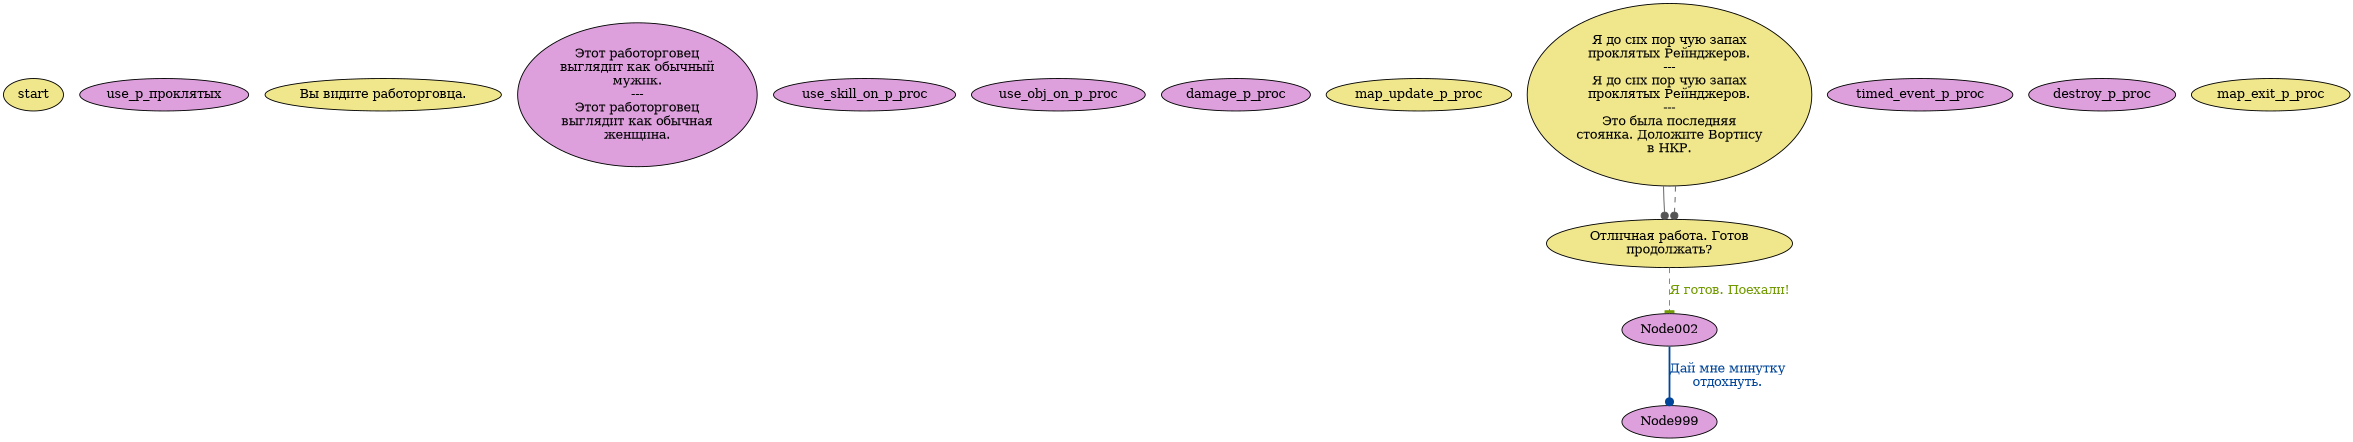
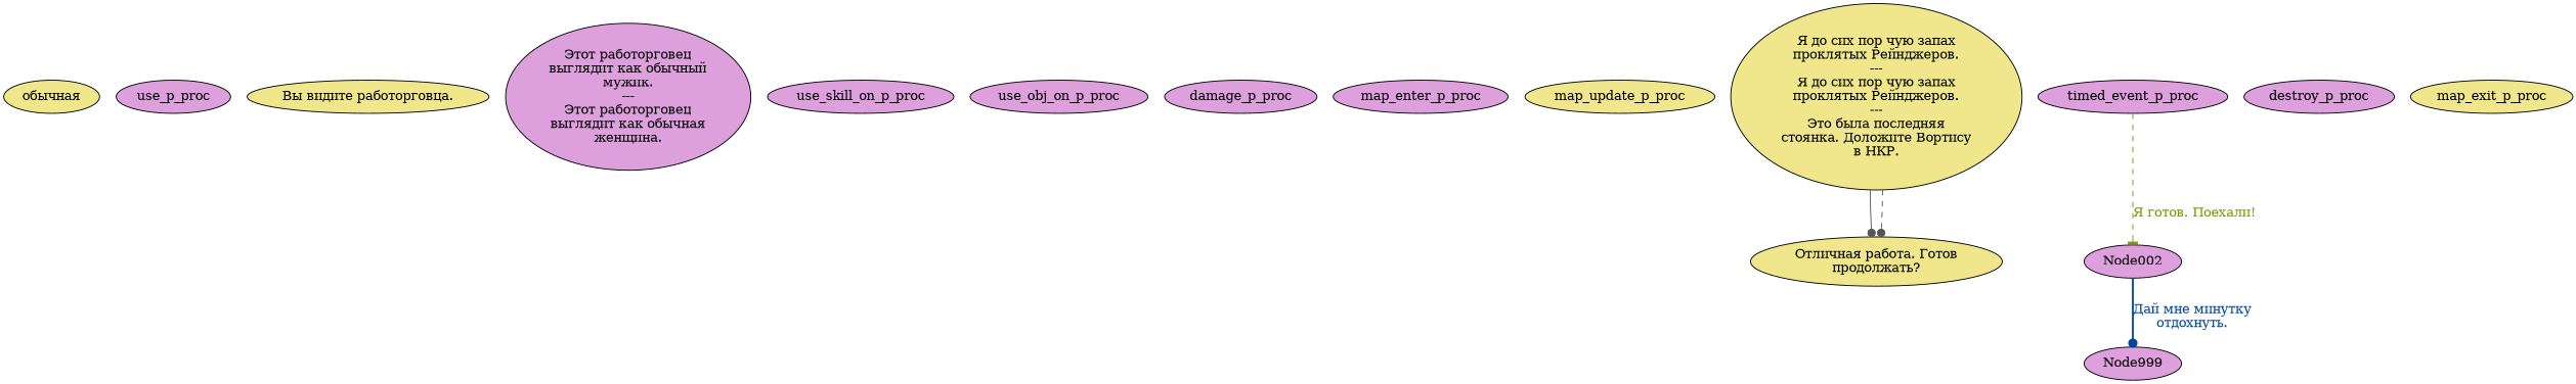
  digraph {
    node [color="#000000" fillcolor=plum style=filled]
    edge [arrowhead=dot color="#555555" style=dashed]
-   start [fillcolor=khaki]
-   use_p_proc [label="use_p_проклятых"]
+   start [fillcolor=khaki label="обычная"]
+   use_p_proc
    n3 [fillcolor=khaki label="Вы видите работорговца."]
    n4 [label="Этот работорговец\nвыглядит как обычный\nмужик.\n---\nЭтот работорговец\nвыглядит как обычная\nженщина."]
    use_skill_on_p_proc
    use_obj_on_p_proc
    damage_p_proc
+   map_enter_p_proc
    map_update_p_proc [fillcolor=khaki]
    n10 [fillcolor=khaki label="Я до сих пор чую запах\nпроклятых Рейнджеров.\n---\nЯ до сих пор чую запах\nпроклятых Рейнджеров.\n---\nЭто была последняя\nстоянка. Доложите Вортису\nв НКР."]
    n11 [fillcolor=khaki label="Отличная работа. Готов\nпродолжать?"]
    Node002
    Node999
    timed_event_p_proc
    destroy_p_proc
    map_exit_p_proc [fillcolor=khaki]
    n10 -> n11 [style=solid]
    n10 -> n11
-   n11 -> Node002 [arrowhead=tee color="#719900" fontcolor="#719900" label="Я готов. Поехали!"]
+   timed_event_p_proc -> Node002 [arrowhead=tee color="#719900" fontcolor="#719900" label="Я готов. Поехали!"]
    Node002 -> Node999 [color="#004599" fontcolor="#004599" label="Дай мне минутку\nотдохнуть." style=bold]
  }
